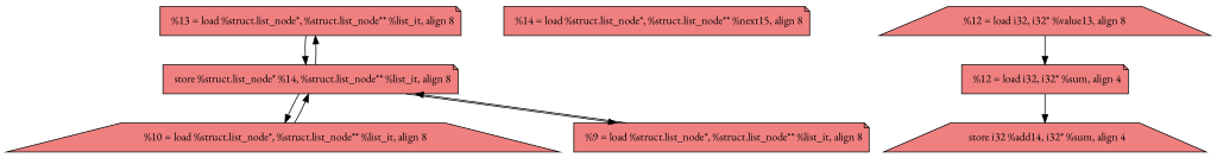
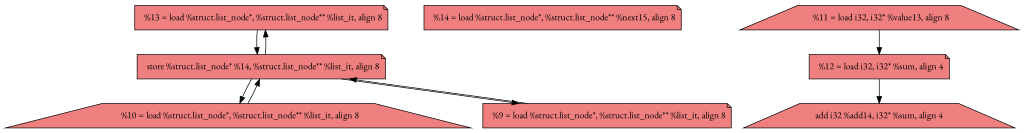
  digraph {
    fontname="EB Garamond"
    node [fillcolor=lightcoral fontname="EB Garamond" shape=note style=filled]
    edge [fontname="EB Garamond"]
    n1 [label="  %13 = load %struct.list_node*, %struct.list_node** %list_it, align 8"]
    n2 [label="  store %struct.list_node* %14, %struct.list_node** %list_it, align 8"]
    n3 [label="  %10 = load %struct.list_node*, %struct.list_node** %list_it, align 8" shape=trapezium]
    n4 [label="  %9 = load %struct.list_node*, %struct.list_node** %list_it, align 8"]
    n5 [label="  %14 = load %struct.list_node*, %struct.list_node** %next15, align 8"]
-   n6 [label="  store i32 %add14, i32* %sum, align 4" shape=trapezium]
+   n6 [label="add i32 %add14, i32* %sum, align 4" shape=trapezium]
    n7 [label="  %12 = load i32, i32* %sum, align 4"]
-   n8 [label="%12 = load i32, i32* %value13, align 8" shape=trapezium]
+   n8 [label="  %11 = load i32, i32* %value13, align 8" shape=trapezium]
    n1 -> n2
    n2 -> n1
    n2 -> n3
    n2 -> n4
    n3 -> n2
    n4 -> n2
    n7 -> n6
    n8 -> n7
  }
